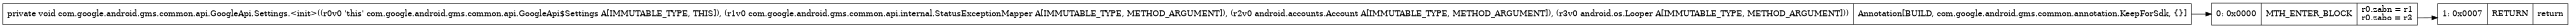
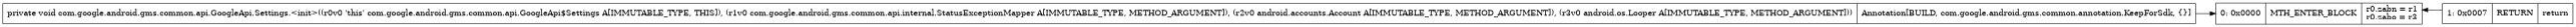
  digraph {
    rankdir=LR
    node [shape=record]
    n1 [label="{0\:\ 0x0000|MTH_ENTER_BLOCK\l|r0.zabn = r1\lr0.zabo = r3\l}"]
    n2 [label="{1\:\ 0x0007|RETURN\l|return\l}"]
    n3 [label="{private void com.google.android.gms.common.api.GoogleApi.Settings.\<init\>((r0v0 'this' com.google.android.gms.common.api.GoogleApi$Settings A[IMMUTABLE_TYPE, THIS]), (r1v0 com.google.android.gms.common.api.internal.StatusExceptionMapper A[IMMUTABLE_TYPE, METHOD_ARGUMENT]), (r2v0 android.accounts.Account A[IMMUTABLE_TYPE, METHOD_ARGUMENT]), (r3v0 android.os.Looper A[IMMUTABLE_TYPE, METHOD_ARGUMENT]))  | Annotation[BUILD, com.google.android.gms.common.annotation.KeepForSdk, \{\}]\l}"]
-   n1 -> n2
+   n2 -> n1
    n3 -> n1
  }
